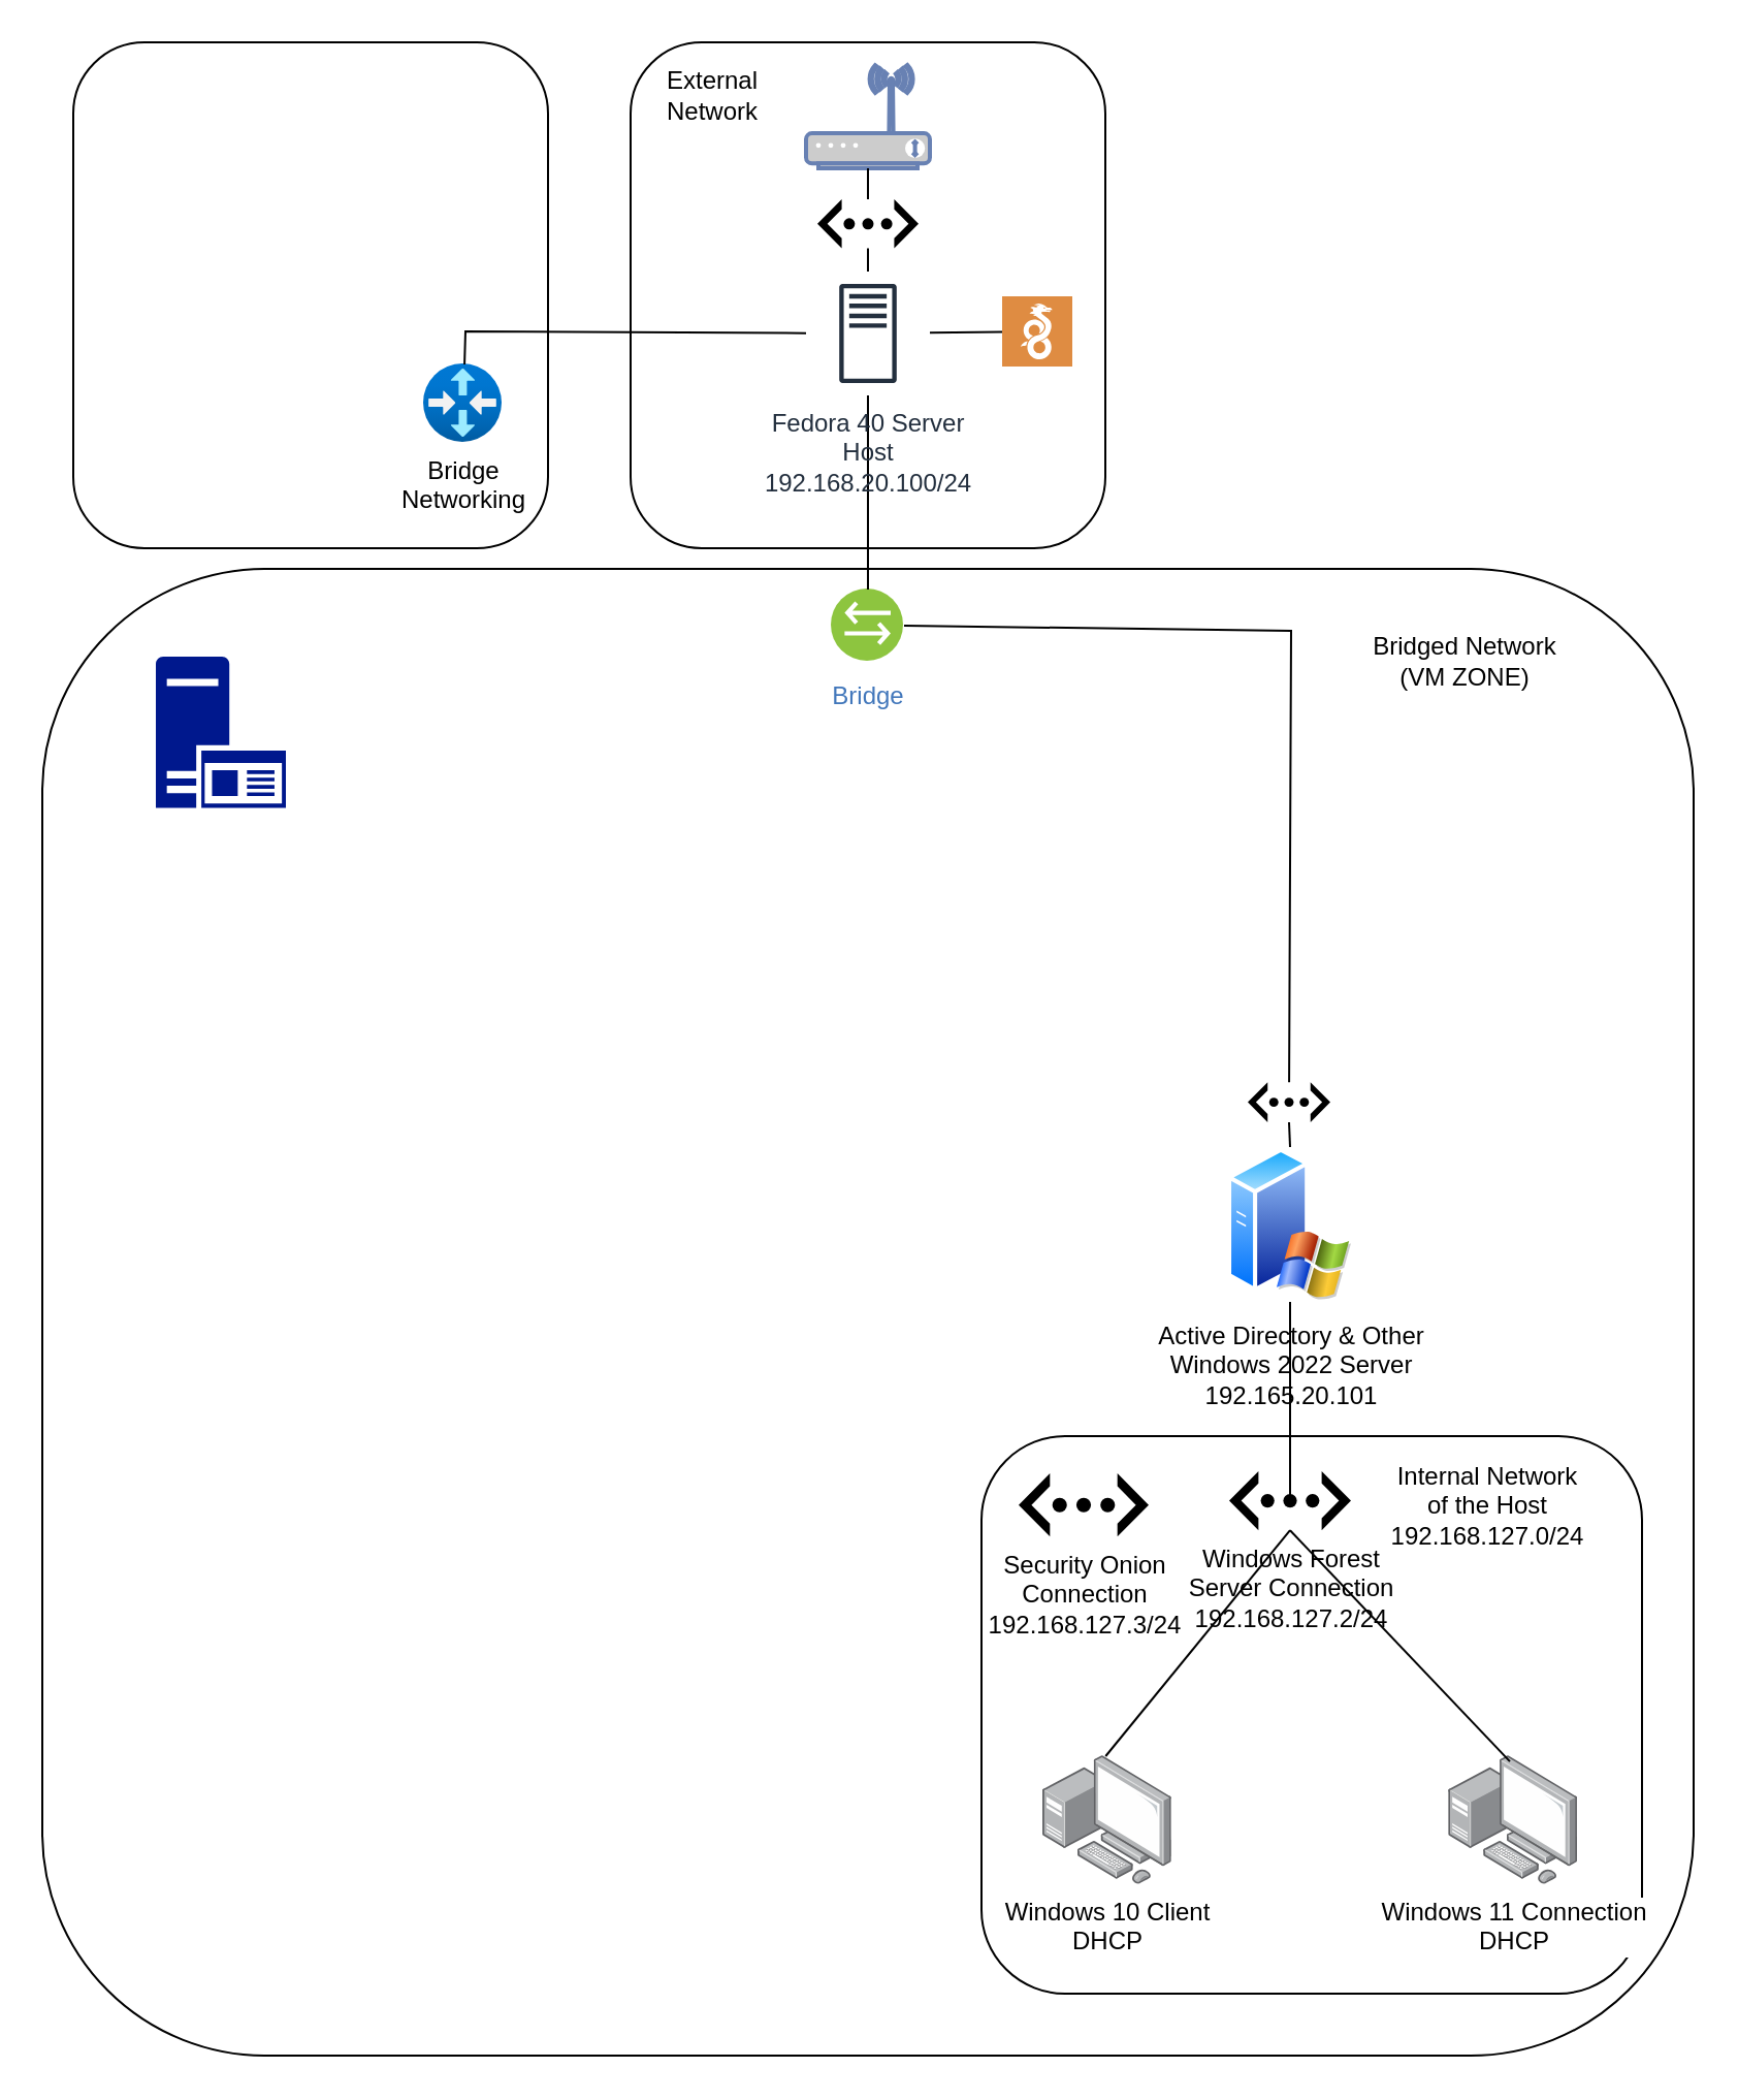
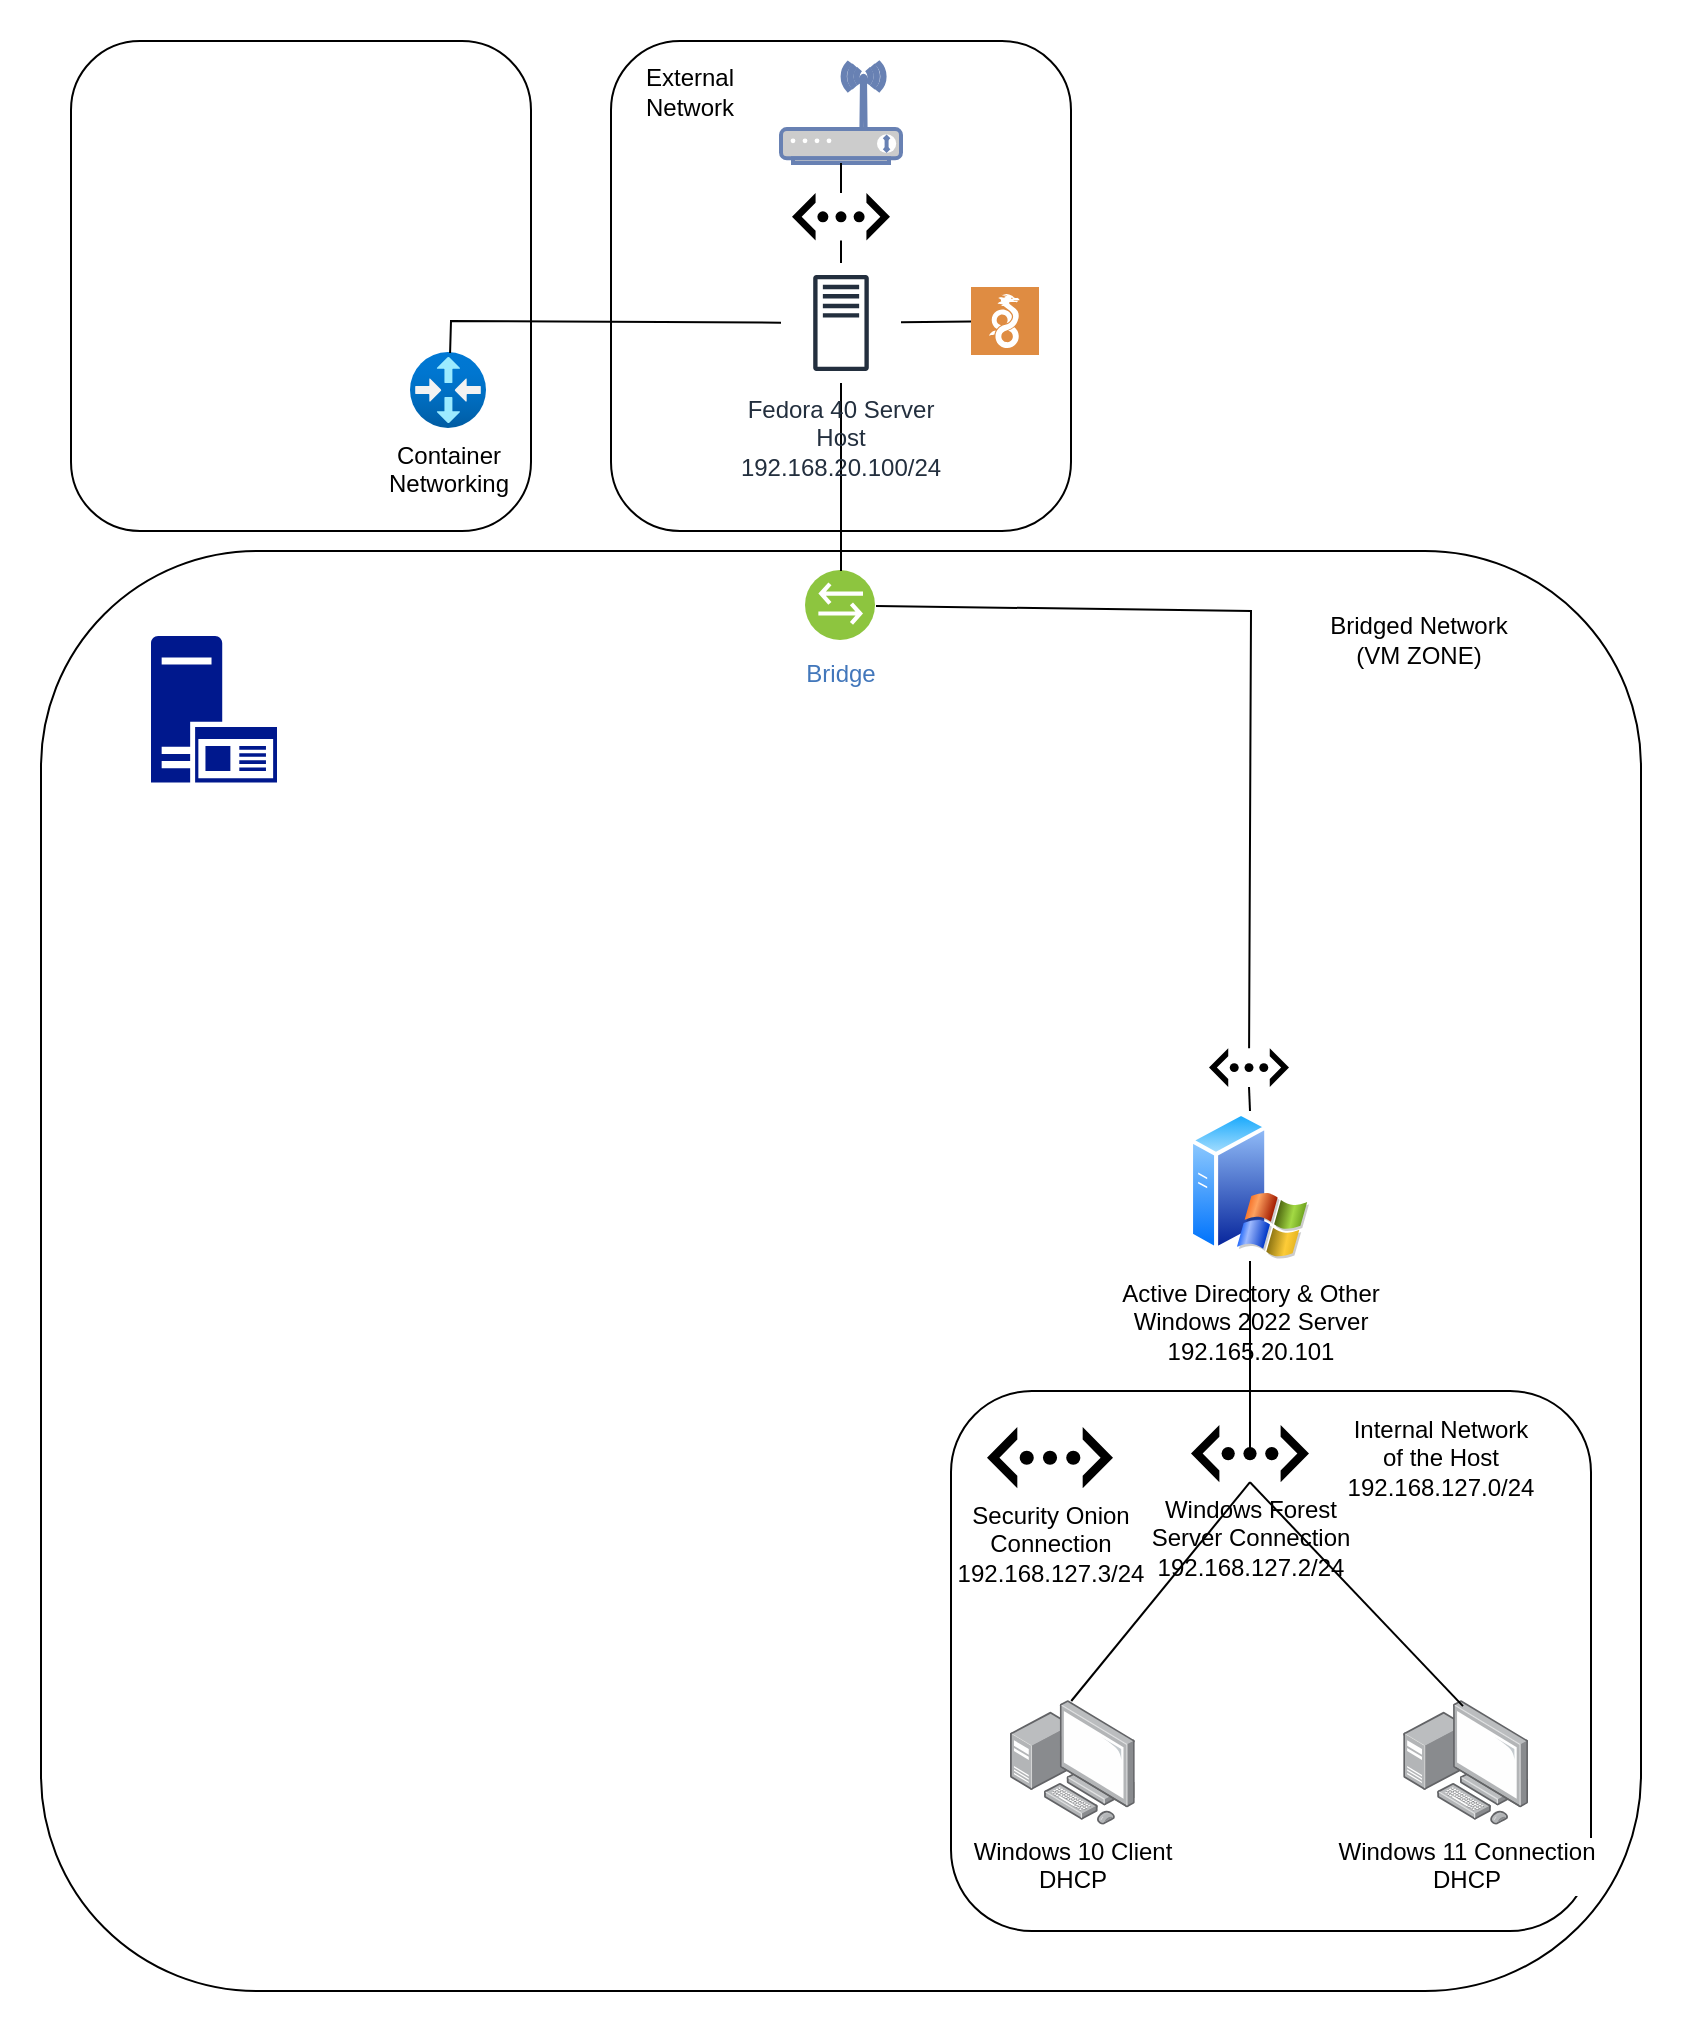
  <mxCell id="0" />
  <mxCell id="1" parent="0" />
  <mxCell id="2" value="" style="rounded=1;whiteSpace=wrap;html=1;" vertex="1" parent="1"><mxGeometry x="20" y="275" width="800" height="720" as="geometry" /></mxCell>
  <mxCell id="3" value="" style="rounded=1;whiteSpace=wrap;html=1;" vertex="1" parent="1"><mxGeometry x="305" width="230" height="245" as="geometry" y="20" /></mxCell>
  <mxCell id="4" value="" style="fontColor=#0066CC;verticalAlign=top;verticalLabelPosition=bottom;labelPosition=center;align=center;html=1;outlineConnect=0;fillColor=#CCCCCC;strokeColor=#6881B3;gradientColor=none;gradientDirection=north;strokeWidth=2;shape=mxgraph.networks.wireless_modem;" vertex="1" parent="1"><mxGeometry x="390" y="31" width="60" height="50" as="geometry" /></mxCell>
  <mxCell id="5" value="" style="shape=mxgraph.signs.tech.ethernet;html=1;pointerEvents=1;fillColor=#000000;strokeColor=none;verticalLabelPosition=bottom;verticalAlign=top;align=center;" vertex="1" parent="1"><mxGeometry x="395.5" y="96" width="49" height="23.76" as="geometry" /></mxCell>
  <mxCell id="6" value="" style="endArrow=none;html=1;rounded=0;exitX=0.5;exitY=0;exitDx=0;exitDy=0;exitPerimeter=0;" edge="1" parent="1" source="5" target="4"><mxGeometry width="50" height="50" relative="1" as="geometry"><mxPoint x="175" y="161" as="sourcePoint" /><mxPoint x="225" y="111" as="targetPoint" /></mxGeometry></mxCell>
  <mxCell id="7" value="" style="endArrow=none;html=1;rounded=0;entryX=0.5;entryY=1;entryDx=0;entryDy=0;entryPerimeter=0;" edge="1" parent="1" source="14" target="5"><mxGeometry width="50" height="50" relative="1" as="geometry"><mxPoint x="420" y="131" as="sourcePoint" /><mxPoint x="395" y="141" as="targetPoint" /></mxGeometry></mxCell>
  <mxCell id="8" value="Bridge" style="image;aspect=fixed;perimeter=ellipsePerimeter;html=1;align=center;shadow=0;dashed=0;fontColor=#4277BB;labelBackgroundColor=default;fontSize=12;spacingTop=3;image=img/lib/ibm/vpc/Bridge.svg;" vertex="1" parent="1"><mxGeometry x="402.5" y="285" width="35" height="35" as="geometry" /></mxCell>
  <mxCell id="9" value="External Network" style="text;html=1;align=center;verticalAlign=middle;whiteSpace=wrap;rounded=0;" vertex="1" parent="1"><mxGeometry x="315" y="31" width="60" height="30" as="geometry" /></mxCell>
  <mxCell id="10" value="" style="endArrow=none;html=1;rounded=0;entryX=0.5;entryY=0;entryDx=0;entryDy=0;" edge="1" parent="1" source="14" target="8"><mxGeometry width="50" height="50" relative="1" as="geometry"><mxPoint x="235" y="235" as="sourcePoint" /><mxPoint x="285" y="185" as="targetPoint" /></mxGeometry></mxCell>
  <mxCell id="11" value="" style="rounded=1;whiteSpace=wrap;html=1;" vertex="1" parent="1"><mxGeometry x="475" y="695" width="320" height="270" as="geometry" /></mxCell>
  <mxCell id="12" value="Bridged Network&lt;div&gt;(VM ZONE)&lt;/div&gt;" style="text;html=1;align=center;verticalAlign=middle;resizable=0;points=[];autosize=1;strokeColor=none;fillColor=none;" vertex="1" parent="1"><mxGeometry x="654" y="300" width="110" height="40" as="geometry" /></mxCell>
  <mxCell id="13" value="Internal Network&lt;div&gt;of the Host&lt;/div&gt;&lt;div&gt;192.168.127.0/24&lt;/div&gt;" style="text;html=1;align=center;verticalAlign=middle;resizable=0;points=[];autosize=1;strokeColor=none;fillColor=none;" vertex="1" parent="1"><mxGeometry x="665" y="699.31" width="110" height="60" as="geometry" /></mxCell>
  <mxCell id="14" value="&lt;div&gt;Fedora 40 Server&lt;/div&gt;&lt;div&gt;Host&lt;/div&gt;&lt;div&gt;192.168.20.100/24&lt;/div&gt;" style="sketch=0;outlineConnect=0;fontColor=#232F3E;gradientColor=none;strokeColor=#232F3E;fillColor=#ffffff;dashed=0;verticalLabelPosition=bottom;verticalAlign=top;align=center;html=1;fontSize=12;fontStyle=0;aspect=fixed;shape=mxgraph.aws4.resourceIcon;resIcon=mxgraph.aws4.traditional_server;" vertex="1" parent="1"><mxGeometry x="390" y="131" width="60" height="60" as="geometry" /></mxCell>
  <mxCell id="15" value="" style="rounded=1;whiteSpace=wrap;html=1;" vertex="1" parent="1"><mxGeometry x="35" width="230" height="245" as="geometry" y="20" /></mxCell>
- <mxCell id="16" value="Bridge&lt;div&gt;Networking&lt;/div&gt;" style="image;aspect=fixed;html=1;points=[];align=center;fontSize=12;image=img/lib/azure2/networking/Virtual_Router.svg;" vertex="1" parent="1"><mxGeometry x="205" y="176" width="38" height="38" as="geometry" /></mxCell>
+ <mxCell id="16" value="Container&lt;div&gt;Networking&lt;/div&gt;" style="image;aspect=fixed;html=1;points=[];align=center;fontSize=12;image=img/lib/azure2/networking/Virtual_Router.svg;" vertex="1" parent="1"><mxGeometry x="205" y="176" width="38" height="38" as="geometry" /></mxCell>
  <mxCell id="17" value="" style="endArrow=none;html=1;rounded=0;" edge="1" parent="1" source="16" target="14"><mxGeometry width="50" height="50" relative="1" as="geometry"><mxPoint x="255" y="365" as="sourcePoint" /><mxPoint x="305" y="315" as="targetPoint" /><Array as="points"><mxPoint x="225" y="160" /></Array></mxGeometry></mxCell>
  <mxCell id="18" value="Active Directory &amp;amp; Other&lt;div&gt;Windows 2022 Server&lt;/div&gt;&lt;div&gt;192.165.20.101&lt;/div&gt;" style="image;aspect=fixed;perimeter=ellipsePerimeter;html=1;align=center;shadow=0;dashed=0;spacingTop=3;image=img/lib/active_directory/windows_server_2.svg;" vertex="1" parent="1"><mxGeometry x="594.5" y="555" width="60" height="75" as="geometry" /></mxCell>
  <mxCell id="19" value="" style="sketch=0;aspect=fixed;pointerEvents=1;shadow=0;dashed=0;html=1;strokeColor=none;labelPosition=center;verticalLabelPosition=bottom;verticalAlign=top;align=center;fillColor=#00188D;shape=mxgraph.mscae.enterprise.application_server2" vertex="1" parent="1"><mxGeometry x="75" y="317.5" width="63" height="73.26" as="geometry" /></mxCell>
  <mxCell id="20" value="Windows Forest&lt;div&gt;Server Connection&lt;/div&gt;&lt;div&gt;192.168.127.2/24&lt;/div&gt;" style="shape=mxgraph.signs.tech.ethernet;html=1;pointerEvents=1;fillColor=#000000;strokeColor=none;verticalLabelPosition=bottom;verticalAlign=top;align=center;" vertex="1" parent="1"><mxGeometry x="595" y="712" width="59" height="28.61" as="geometry" /></mxCell>
  <mxCell id="21" value="" style="endArrow=none;html=1;rounded=0;exitX=0.5;exitY=0.566;exitDx=0;exitDy=0;exitPerimeter=0;entryX=0.5;entryY=1;entryDx=0;entryDy=0;" edge="1" parent="1" source="20" target="18"><mxGeometry width="50" height="50" relative="1" as="geometry"><mxPoint x="455" y="665" as="sourcePoint" /><mxPoint x="505" y="615" as="targetPoint" /></mxGeometry></mxCell>
  <mxCell id="22" value="" style="endArrow=none;html=1;rounded=0;exitX=1;exitY=0.5;exitDx=0;exitDy=0;" edge="1" parent="1" source="8" target="23"><mxGeometry width="50" height="50" relative="1" as="geometry"><mxPoint x="438" y="303" as="sourcePoint" /><mxPoint x="624" y="575" as="targetPoint" /><Array as="points"><mxPoint x="625" y="305" /></Array></mxGeometry></mxCell>
  <mxCell id="23" value="" style="shape=mxgraph.signs.tech.ethernet;html=1;pointerEvents=1;fillColor=#000000;strokeColor=none;verticalLabelPosition=bottom;verticalAlign=top;align=center;" vertex="1" parent="1"><mxGeometry x="604" y="523.61" width="40" height="19.39" as="geometry" /></mxCell>
  <mxCell id="24" value="" style="endArrow=none;html=1;rounded=0;entryX=0.5;entryY=1;entryDx=0;entryDy=0;entryPerimeter=0;exitX=0.5;exitY=0;exitDx=0;exitDy=0;" edge="1" parent="1" source="18" target="23"><mxGeometry width="50" height="50" relative="1" as="geometry"><mxPoint x="535" y="585" as="sourcePoint" /><mxPoint x="585" y="535" as="targetPoint" /></mxGeometry></mxCell>
  <mxCell id="25" value="Windows 10 Client&lt;div&gt;DHCP&lt;/div&gt;" style="image;points=[];aspect=fixed;html=1;align=center;shadow=0;dashed=0;image=img/lib/allied_telesis/computer_and_terminals/Personal_Computer_with_Server.svg;" vertex="1" parent="1"><mxGeometry x="505" y="850" width="62.4" height="62.4" as="geometry" /></mxCell>
  <mxCell id="26" value="" style="endArrow=none;html=1;rounded=0;exitX=0.5;exitY=1;exitDx=0;exitDy=0;exitPerimeter=0;entryX=0.483;entryY=0;entryDx=0;entryDy=0;entryPerimeter=0;" edge="1" parent="1" source="20" target="25"><mxGeometry width="50" height="50" relative="1" as="geometry"><mxPoint x="345" y="860" as="sourcePoint" /><mxPoint x="525" y="818" as="targetPoint" /></mxGeometry></mxCell>
  <mxCell id="27" value="Windows 11 Connection&lt;div&gt;DHCP&lt;/div&gt;" style="image;points=[];aspect=fixed;html=1;align=center;shadow=0;dashed=0;image=img/lib/allied_telesis/computer_and_terminals/Personal_Computer_with_Server.svg;" vertex="1" parent="1"><mxGeometry x="701.6" y="850" width="62.4" height="62.4" as="geometry" /></mxCell>
  <mxCell id="28" value="" style="endArrow=none;html=1;rounded=0;entryX=0.471;entryY=0.041;entryDx=0;entryDy=0;entryPerimeter=0;exitX=0.5;exitY=1;exitDx=0;exitDy=0;exitPerimeter=0;" edge="1" parent="1" source="20" target="27"><mxGeometry width="50" height="50" relative="1" as="geometry"><mxPoint x="595" y="910" as="sourcePoint" /><mxPoint x="645" y="860" as="targetPoint" /></mxGeometry></mxCell>
  <mxCell id="29" value="Security Onion&lt;div&gt;Connection&lt;/div&gt;&lt;div&gt;192.168.127.3/24&lt;/div&gt;" style="shape=mxgraph.signs.tech.ethernet;html=1;pointerEvents=1;fillColor=#000000;strokeColor=none;verticalLabelPosition=bottom;verticalAlign=top;align=center;" vertex="1" parent="1"><mxGeometry x="493" y="713.06" width="63" height="30.55" as="geometry" /></mxCell>
  <mxCell id="30" value="" style="endArrow=none;html=1;rounded=0;" edge="1" parent="1" source="14" target="31"><mxGeometry width="50" height="50" relative="1" as="geometry"><mxPoint x="485" y="270" as="sourcePoint" /><mxPoint x="475.805" y="160.04" as="targetPoint" /></mxGeometry></mxCell>
  <mxCell id="31" value="" style="sketch=0;pointerEvents=1;shadow=0;dashed=0;html=1;strokeColor=none;fillColor=#DF8C42;labelPosition=center;verticalLabelPosition=bottom;verticalAlign=top;align=center;outlineConnect=0;shape=mxgraph.veeam2.wireguard;" vertex="1" parent="1"><mxGeometry x="485" y="143" width="34" height="34" as="geometry" /></mxCell>
